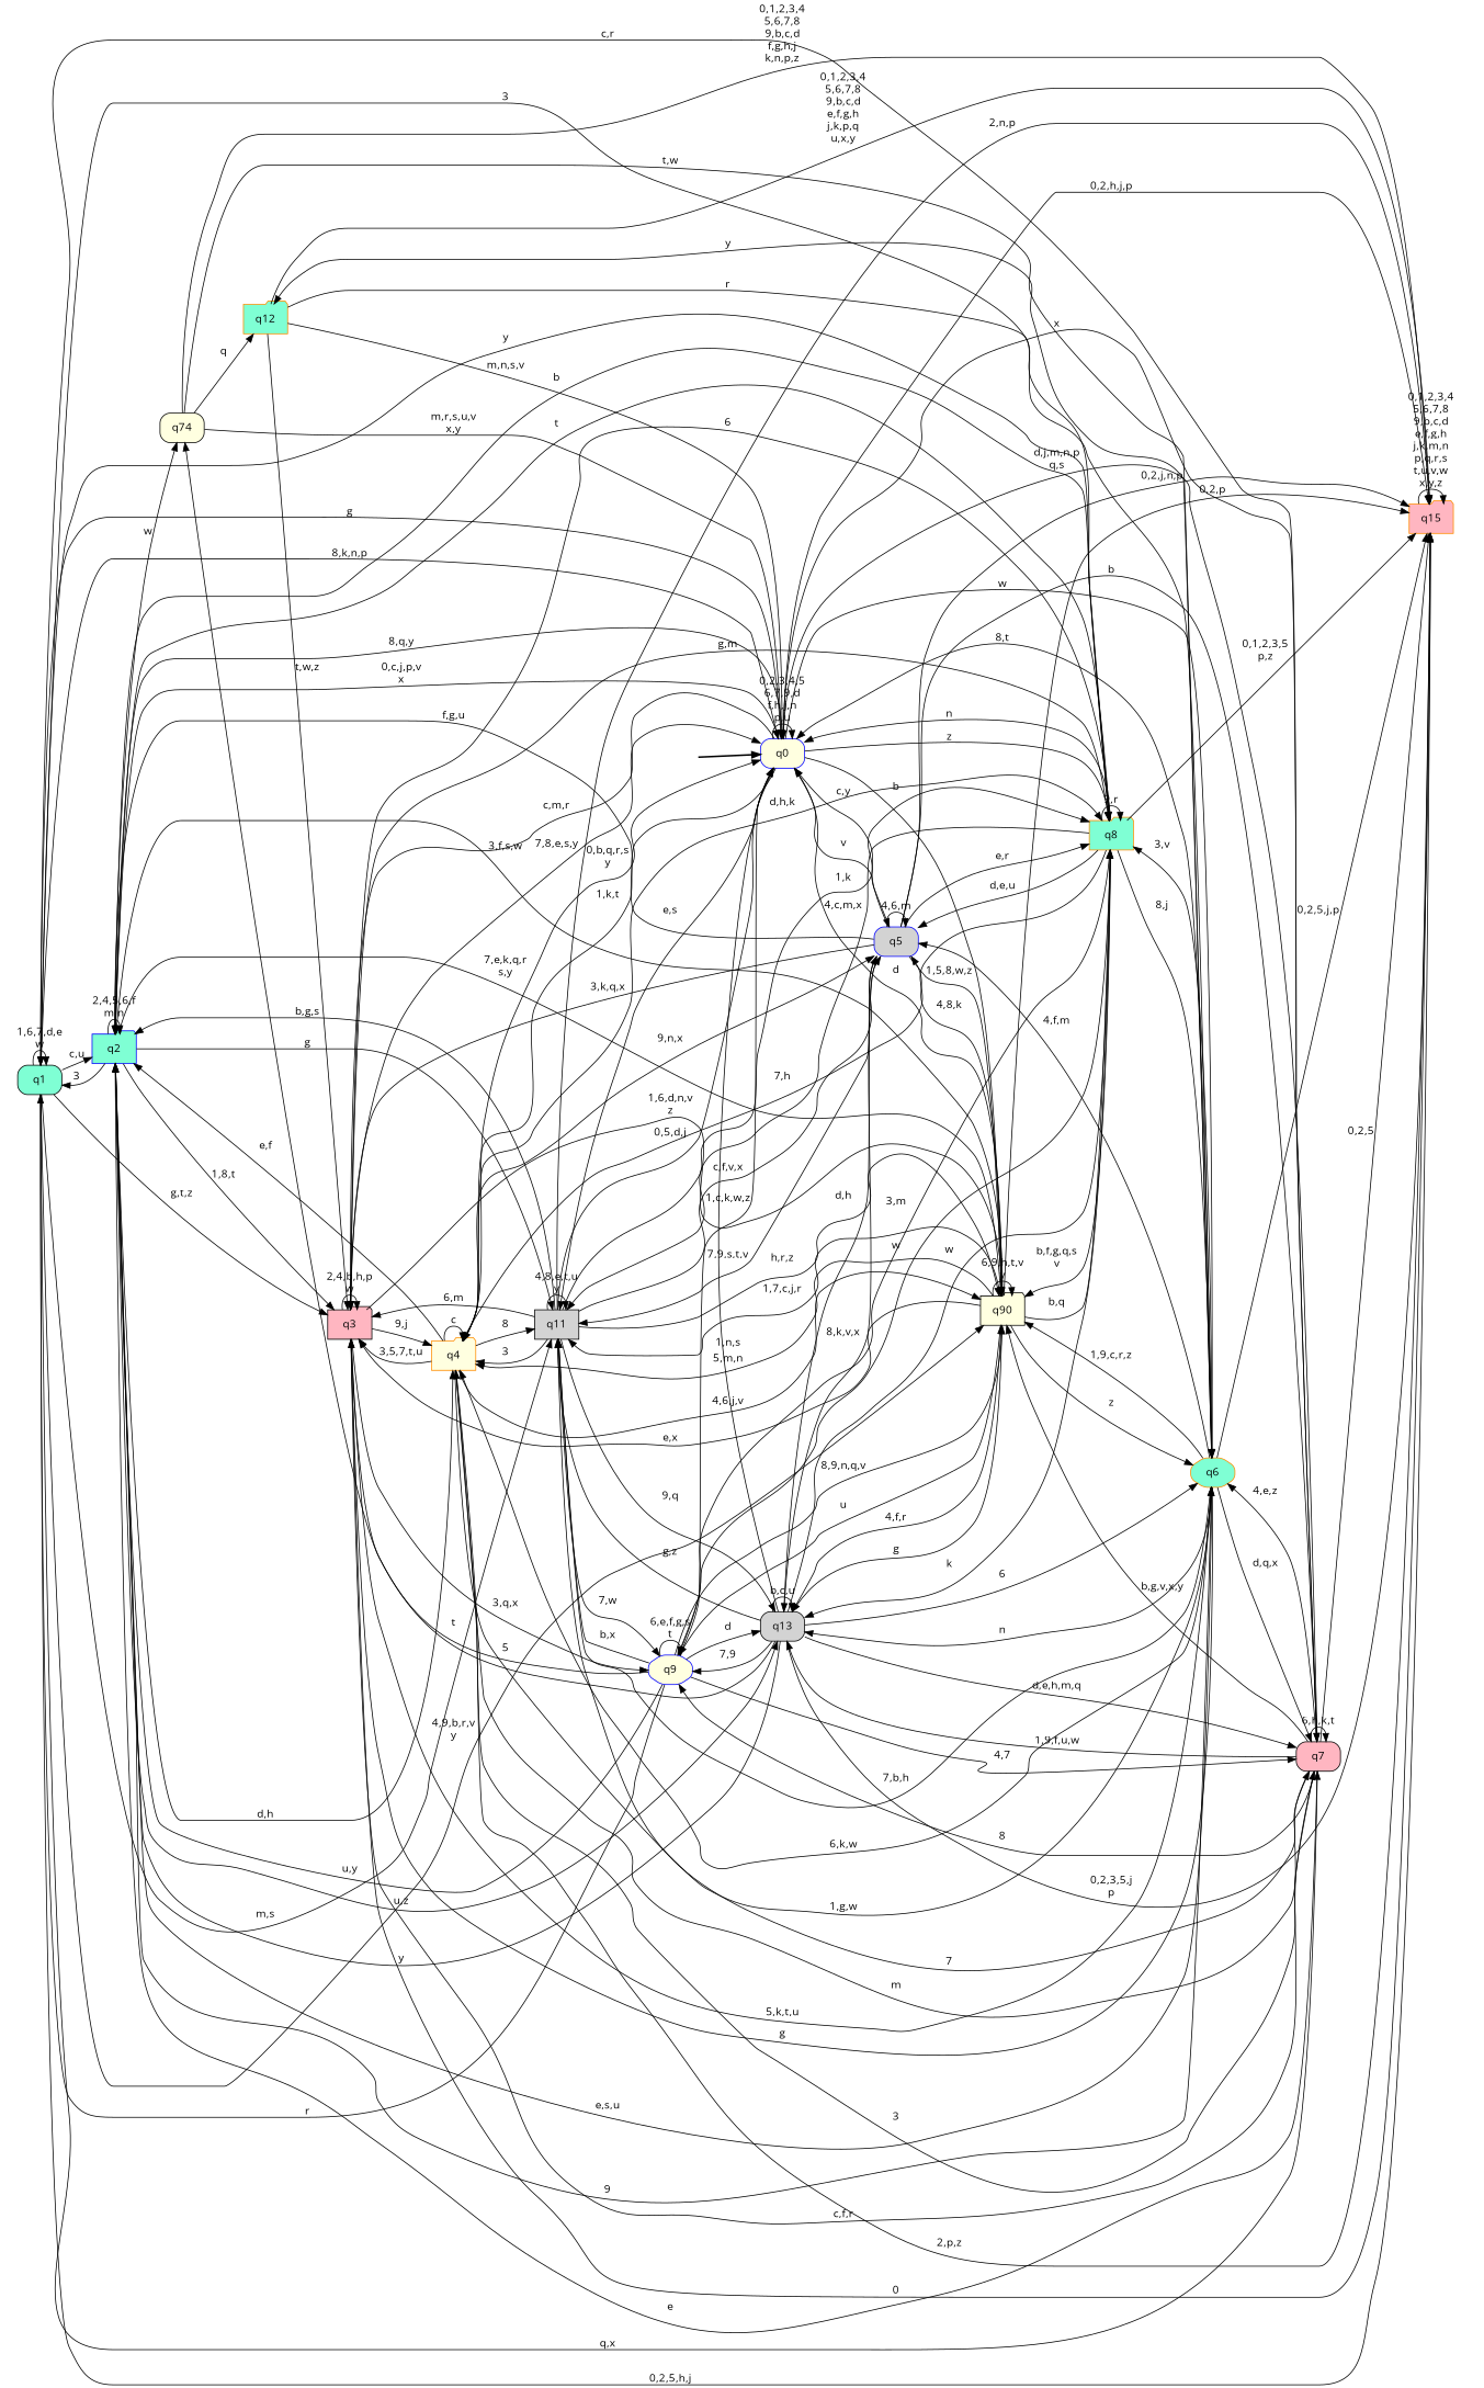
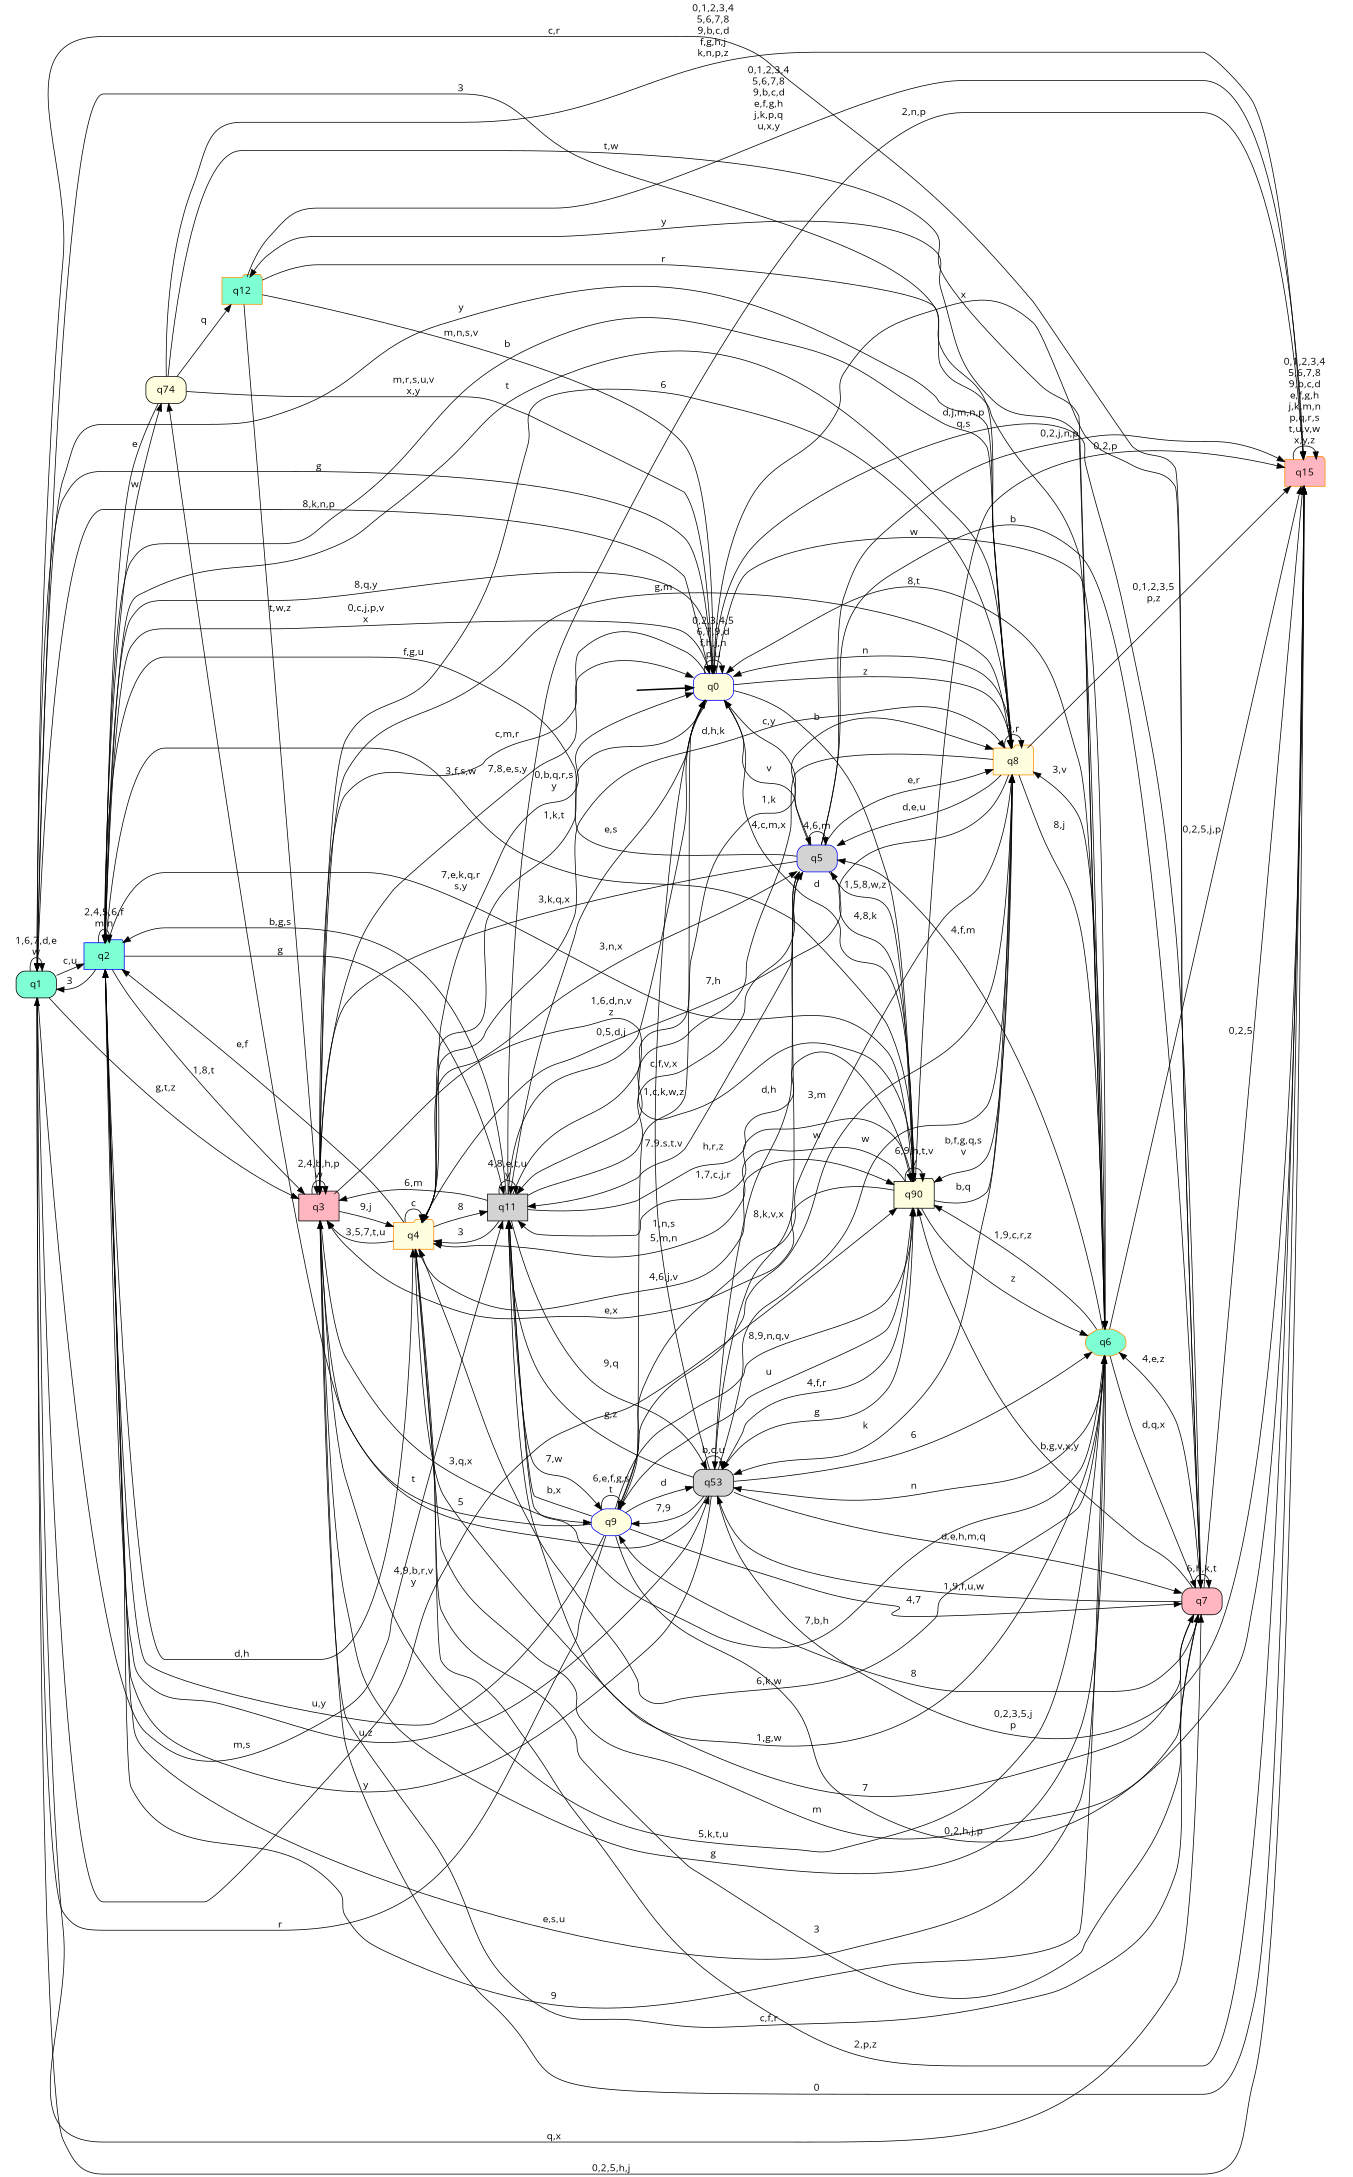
  digraph {
    fontname="Open Sans"
    rankdir=LR
    node [fontname="Open Sans" shape=box style="rounded,filled" color=black fillcolor=lightyellow]
    edge [fontname="Open Sans"]
    __start0 [height=0 shape=none style=invis width=0 color="" fillcolor=""]
    n2 [color=blue label=q0]
    n3 [fillcolor=aquamarine label=q1]
    n4 [color=blue fillcolor=aquamarine label=q2 shape=folder]
    n5 [fillcolor=lightpink label=q3 shape=folder]
    n6 [color=darkorange label=q4 shape=folder]
    n7 [color=blue fillcolor=lightgrey label=q5]
    n8 [color=darkorange fillcolor=aquamarine label=q6 shape=octagon]
    n9 [fillcolor=lightpink label=q7]
-   n10 [color=darkorange fillcolor=aquamarine label=q8 shape=folder]
+   n10 [color=darkorange label=q8 shape=folder]
    n11 [label=q90 shape=folder style=filled]
    n12 [fillcolor=lightgrey label=q11 style=filled]
    n13 [color=darkorange fillcolor=lightpink label=q15 shape=folder style=filled]
-   n14 [fillcolor=lightgrey label=q13]
+   n14 [fillcolor=lightgrey label=q53]
    n15 [label=q74]
    n16 [color=blue label=q9 shape=octagon]
    n17 [color=darkorange fillcolor=aquamarine label=q12 shape=folder style=filled]
    subgraph cluster_1 {
      nodesep=0.15
      ranksep=0.15
      style=invis
      __start0
      n2
    }
    __start0 -> n2 [penwidth=2]
    n2 -> n2 [label="0,2,3,4,5\n6,7,9,d\nf,h,j,n\np,u"]
    n2 -> n3 [label=g]
    n2 -> n4 [label="8,q,y"]
    n2 -> n5 [label="c,m,r"]
    n2 -> n6 [label="1,k,t"]
    n2 -> n7 [label=v]
    n2 -> n8 [label=w]
    n2 -> n9 [label=x]
    n2 -> n10 [label=z]
    n2 -> n11 [label=b]
    n2 -> n12 [label="e,s"]
    n3 -> n2 [label="8,k,n,p"]
    n3 -> n3 [label="1,6,7,d,e\nw"]
    n3 -> n4 [label="c,u"]
    n3 -> n5 [label="g,t,z"]
    n3 -> n9 [label="q,x"]
    n3 -> n10 [label=3]
    n3 -> n11 [label="4,9,b,r,v\ny"]
    n3 -> n12 [label="m,s"]
    n3 -> n13 [label="0,2,5,h,j"]
    n4 -> n2 [label="0,c,j,p,v\nx"]
    n4 -> n3 [label=3]
    n4 -> n4 [label="2,4,5,6,f\nm,n"]
    n4 -> n5 [label="1,8,t"]
    n4 -> n6 [label="d,h"]
    n4 -> n8 [label=9]
    n4 -> n10 [label=b]
    n4 -> n11 [label="7,e,k,q,r\ns,y"]
    n4 -> n12 [label=g]
    n4 -> n14 [label="u,z"]
    n4 -> n15 [label=w]
    n5 -> n2 [label="7,8,e,s,y"]
    n5 -> n5 [label="2,4,b,h,p\nw"]
    n5 -> n6 [label="9,j"]
    n5 -> n8 [label="5,k,t,u"]
    n5 -> n9 [label="c,f,r"]
    n5 -> n10 [label="g,m"]
    n5 -> n11 [label="1,6,d,n,v\nz"]
    n5 -> n13 [label=0]
    n5 -> n16 [label="3,q,x"]
    n6 -> n2 [label="0,b,q,r,s\ny"]
    n6 -> n4 [label="e,f"]
    n6 -> n5 [label="3,5,7,t,u"]
    n6 -> n6 [label=c]
-   n6 -> n7 [label="9,n,x"]
+   n6 -> n7 [label="3,n,x"]
    n6 -> n8 [label="1,g,w"]
    n6 -> n9 [label=m]
    n6 -> n10 [label="d,h,k"]
    n6 -> n11 [label="4,6,j,v"]
    n6 -> n12 [label=8]
    n6 -> n13 [label="2,p,z"]
    n7 -> n2 [label="c,y"]
    n7 -> n4 [label="f,g,u"]
    n7 -> n5 [label="3,k,q,x"]
    n7 -> n7 [label="4,6,m"]
    n7 -> n9 [label=b]
    n7 -> n10 [label="e,r"]
    n7 -> n11 [label="1,5,8,w,z"]
    n7 -> n12 [label="7,9,s,t,v"]
    n7 -> n13 [label="0,2,j,n,p"]
    n7 -> n14 [label="d,h"]
    n8 -> n2 [label="8,t"]
    n8 -> n4 [label="e,s,u"]
    n8 -> n5 [label=g]
    n8 -> n6 [label="6,k,w"]
    n8 -> n7 [label="4,f,m"]
    n8 -> n9 [label="d,q,x"]
    n8 -> n10 [label="3,v"]
    n8 -> n11 [label="1,9,c,r,z"]
    n8 -> n12 [label="7,b,h"]
    n8 -> n13 [label="0,2,5,j,p"]
    n8 -> n14 [label=n]
    n8 -> n17 [label=y]
    n9 -> n2 [label="d,j,m,n,p\nq,s"]
    n9 -> n3 [label="c,r"]
    n9 -> n6 [label=3]
    n9 -> n8 [label="4,e,z"]
    n9 -> n9 [label="6,h,k,t"]
    n9 -> n11 [label="b,g,v,x,y"]
    n9 -> n12 [label=7]
    n9 -> n13 [label="0,2,5"]
    n9 -> n14 [label="1,9,f,u,w"]
    n9 -> n16 [label=8]
    n10 -> n2 [label=n]
    n10 -> n3 [label=y]
    n10 -> n4 [label=t]
    n10 -> n5 [label=6]
    n10 -> n6 [label="7,h"]
    n10 -> n7 [label="d,e,u"]
    n10 -> n8 [label="8,j"]
    n10 -> n10 [label="9,r"]
    n10 -> n11 [label="b,f,g,q,s\nv"]
    n10 -> n12 [label="4,c,m,x"]
    n10 -> n13 [label="0,1,2,3,5\np,z"]
    n10 -> n14 [label=k]
    n10 -> n16 [label=w]
    n11 -> n2 [label=d]
    n11 -> n4 [label="3,f,s,w"]
    n11 -> n5 [label="e,x"]
    n11 -> n6 [label="5,m,n"]
    n11 -> n7 [label="4,8,k"]
    n11 -> n8 [label=z]
    n11 -> n10 [label="b,q"]
    n11 -> n11 [label="6,9,h,t,v\ny"]
    n11 -> n12 [label="1,7,c,j,r"]
    n11 -> n13 [label="0,2,p"]
    n11 -> n14 [label=g]
    n11 -> n16 [label=u]
    n12 -> n2 [label="0,5,d,j"]
    n12 -> n4 [label="b,g,s"]
    n12 -> n5 [label="6,m"]
    n12 -> n6 [label=3]
    n12 -> n7 [label="c,f,v,x"]
    n12 -> n10 [label="1,k"]
    n12 -> n11 [label="h,r,z"]
    n12 -> n12 [label="4,8,e,t,u\ny"]
    n12 -> n13 [label="2,n,p"]
    n12 -> n14 [label="9,q"]
    n12 -> n16 [label="7,w"]
    n13 -> n13 [label="0,1,2,3,4\n5,6,7,8\n9,b,c,d\ne,f,g,h\nj,k,m,n\np,q,r,s\nt,u,v,w\nx,y,z"]
    n14 -> n2 [label="1,n,s"]
    n14 -> n4 [label=y]
    n14 -> n7 [label="8,k,v,x"]
    n14 -> n8 [label=6]
    n14 -> n9 [label="d,e,h,m,q"]
    n14 -> n10 [label=w]
    n14 -> n11 [label="4,f,r"]
    n14 -> n12 [label="g,z"]
    n14 -> n13 [label="0,2,3,5,j\np"]
    n14 -> n14 [label="b,c,u"]
    n14 -> n15 [label=t]
    n14 -> n16 [label="7,9"]
    n15 -> n2 [label="m,r,s,u,v\nx,y"]
-   n9 -> n4 [label=e]
+   n15 -> n4 [label=e]
    n15 -> n8 [label="t,w"]
    n15 -> n13 [label="0,1,2,3,4\n5,6,7,8\n9,b,c,d\nf,g,h,j\nk,n,p,z"]
    n15 -> n17 [label=q]
    n16 -> n2 [label="1,c,k,w,z"]
    n16 -> n3 [label=r]
    n16 -> n4 [label="u,y"]
    n16 -> n5 [label=5]
    n16 -> n9 [label="4,7"]
    n16 -> n10 [label="3,m"]
    n16 -> n11 [label="8,9,n,q,v"]
    n16 -> n12 [label="b,x"]
-   n2 -> n13 [label="0,2,h,j,p"]
+   n16 -> n13 [label="0,2,h,j,p"]
    n16 -> n14 [label=d]
    n16 -> n16 [label="6,e,f,g,s\nt"]
    n17 -> n2 [label="m,n,s,v"]
    n17 -> n5 [label="t,w,z"]
    n17 -> n8 [label=r]
    n17 -> n13 [label="0,1,2,3,4\n5,6,7,8\n9,b,c,d\ne,f,g,h\nj,k,p,q\nu,x,y"]
  }
